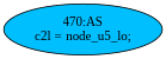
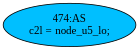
  strict digraph {
    fontname="Liberation Serif"
-   n1 [ast="<pyverilog.vparser.ast.Assign object at 0x7f90abd2bfd0>" def_var="['c2l']" fillcolor=deepskyblue label="470:AS\nc2l = node_u5_lo;" statements="[]" style=filled typ=Assign use_var="['node_u5_lo']" fontname="Liberation Serif"]
+   n1 [ast="<pyverilog.vparser.ast.Assign object at 0x7f90abd2bfd0>" def_var="['c2l']" fillcolor=deepskyblue label="474:AS\nc2l = node_u5_lo;" statements="[]" style=filled typ=Assign use_var="['node_u5_lo']" fontname="Liberation Serif"]
  }
